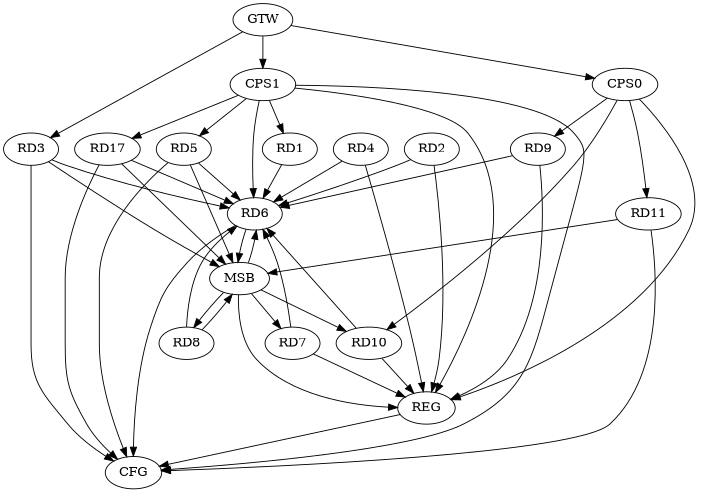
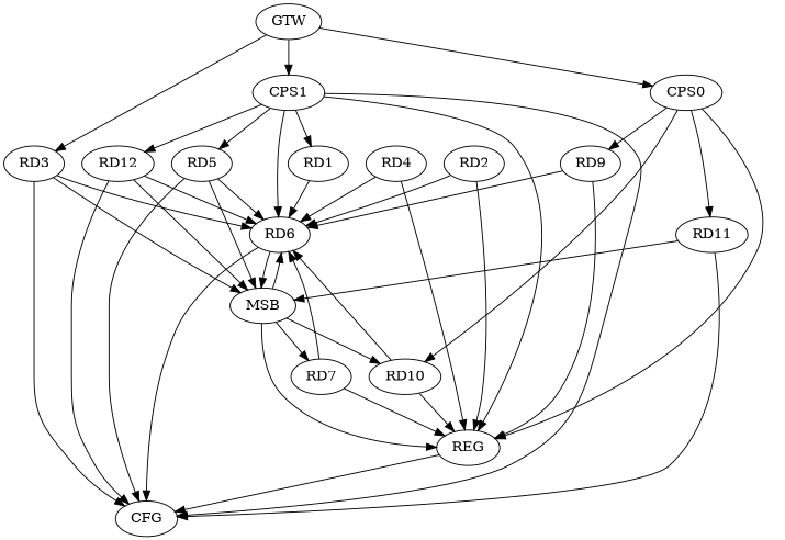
  strict digraph {
    n1 [label=RD1]
    n2 [label=RD6]
    n3 [label=MSB]
    n4 [label=CFG]
    n5 [label=REG]
    n6 [label=RD7]
-   n7 [label=RD8]
    n8 [label=RD10]
    n9 [label=RD2]
    n10 [label=RD3]
    n11 [label=RD4]
    n12 [label=RD5]
    n13 [label=RD9]
    n14 [label=RD11]
-   n15 [label=RD17]
+   n15 [label=RD12]
    n16 [label=CPS1]
    n17 [label=CPS0]
    n18 [label=GTW]
    n1 -> n2
    n2 -> n3
    n2 -> n4
    n3 -> n2
    n3 -> n5
    n3 -> n6
-   n3 -> n7
    n3 -> n8
    n5 -> n4
    n6 -> n2
    n6 -> n5
-   n7 -> n2
-   n7 -> n3
    n8 -> n2
    n8 -> n5
    n9 -> n2
    n9 -> n5
    n10 -> n2
    n10 -> n3
    n10 -> n4
    n11 -> n2
    n11 -> n5
    n12 -> n2
    n12 -> n3
    n12 -> n4
    n13 -> n2
    n13 -> n5
    n14 -> n3
    n14 -> n4
    n15 -> n2
    n15 -> n3
    n15 -> n4
    n16 -> n1
    n16 -> n2
    n16 -> n4
    n16 -> n5
    n16 -> n12
    n16 -> n15
    n17 -> n5
    n17 -> n8
    n17 -> n13
    n17 -> n14
    n18 -> n10
    n18 -> n16
    n18 -> n17
  }
